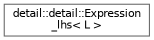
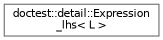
  digraph {
    rankdir=LR
-   n1 [color=grey40 fillcolor=white fontname=Helvetica fontsize=10 height=0.2 label="detail::detail::Expression\l_lhs\< L \>" shape=box style=filled width=0.4]
+   n1 [color=grey40 fillcolor=white fontname=Helvetica fontsize=10 height=0.2 label="doctest::detail::Expression\l_lhs\< L \>" shape=box style=filled width=0.4]
  }
